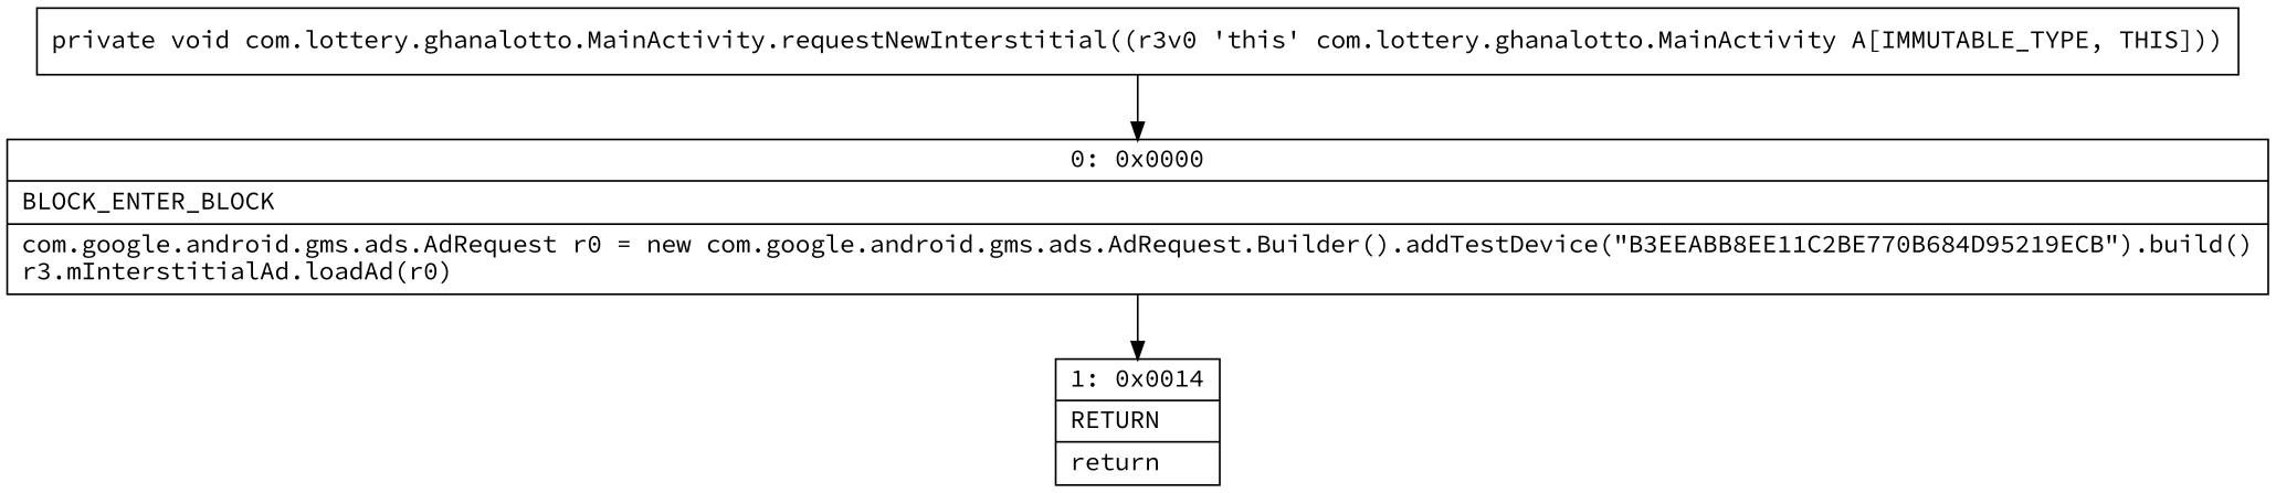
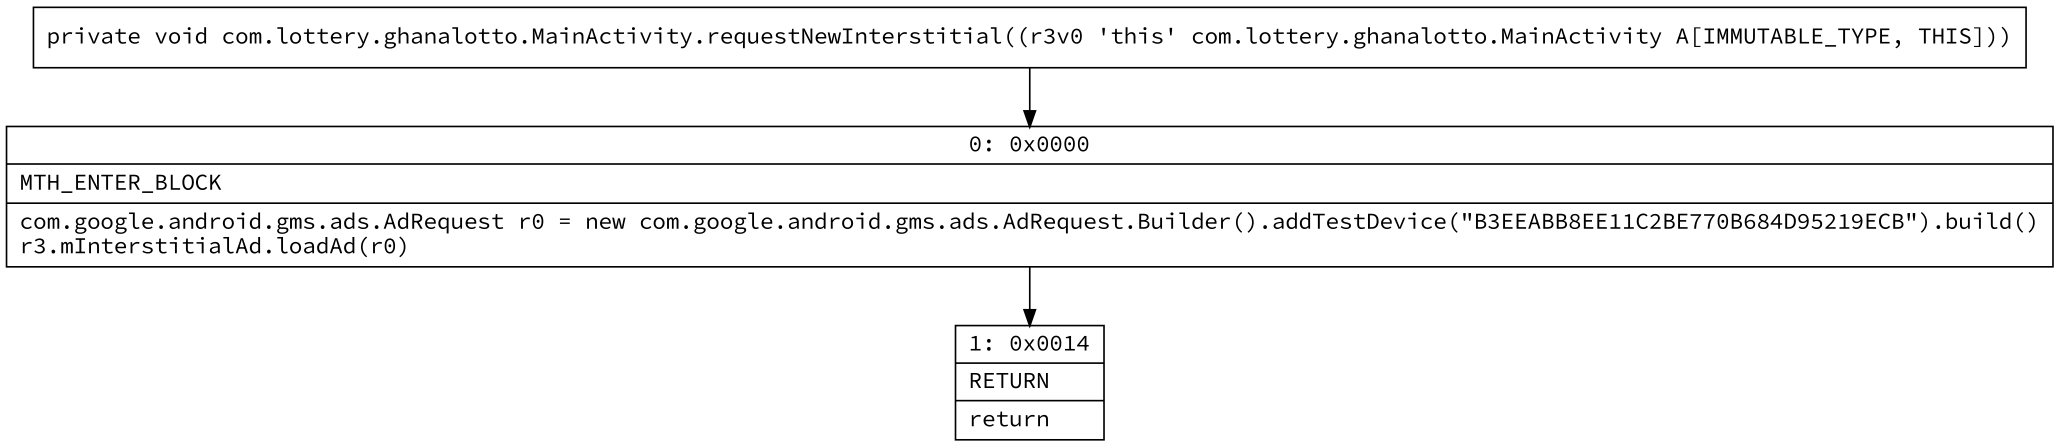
  digraph {
    fontname="Source Code Pro"
    node [shape=record fontname="Source Code Pro"]
    edge [fontname="Source Code Pro"]
-   n1 [label="{0\:\ 0x0000|BLOCK_ENTER_BLOCK\l|com.google.android.gms.ads.AdRequest r0 = new com.google.android.gms.ads.AdRequest.Builder().addTestDevice(\"B3EEABB8EE11C2BE770B684D95219ECB\").build()\lr3.mInterstitialAd.loadAd(r0)\l}"]
+   n1 [label="{0\:\ 0x0000|MTH_ENTER_BLOCK\l|com.google.android.gms.ads.AdRequest r0 = new com.google.android.gms.ads.AdRequest.Builder().addTestDevice(\"B3EEABB8EE11C2BE770B684D95219ECB\").build()\lr3.mInterstitialAd.loadAd(r0)\l}"]
    n2 [label="{1\:\ 0x0014|RETURN\l|return\l}"]
    n3 [label="{private void com.lottery.ghanalotto.MainActivity.requestNewInterstitial((r3v0 'this' com.lottery.ghanalotto.MainActivity A[IMMUTABLE_TYPE, THIS])) }"]
    n1 -> n2
    n3 -> n1
  }
